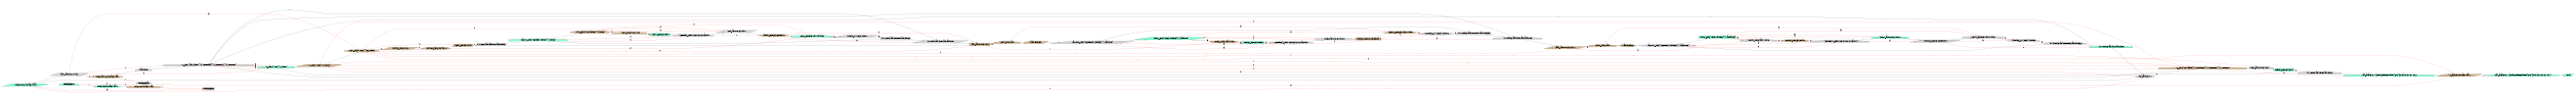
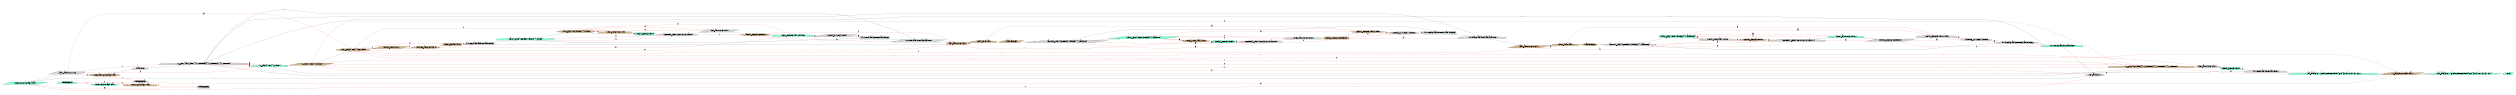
  digraph {
    rankdir=LR
    node [fillcolor=lightgrey shape=house style=filled]
    edge [color=red]
    n1 [fillcolor=aquamarine label="  store i32 0, i32* @sum, align 4, !tbaa !2" shape=ellipse]
    n2 [fillcolor=tan label="  store i32 0, i32* @cnt, align 4, !tbaa !2"]
    Node0x55c035e403a8 [shape=ellipse]
    Node0x55c035e3ee08 [shape=box]
    n5 [fillcolor=tan label="  %4 = load i32, i32* @sum, align 4, !tbaa !2" shape=parallelogram]
    n6 [fillcolor=aquamarine label="  %0 = phi i32 [ 0, %entry ], [ %2, %for.inc.i ]"]
    n7 [fillcolor=tan label="  %1 = phi i32 [ 0, %entry ], [ %3, %for.inc.i ]" shape=parallelogram]
    n8 [label="  %add7.i = add nsw i32 %0, %i.046.i" shape=parallelogram]
    n9 [label="  %2 = phi i32 [ %add7.i, %if.then.i ], [ %0, %isPrime.exit28.i ], [ %0, %isPrime.exit41.i ], [ %0, %isPrime.exit.i ]"]
    n10 [fillcolor=tan label="  %i.046.i = phi i32 [ 2, %entry ], [ %inc8.i, %for.inc.i ]" shape=ellipse]
    n11 [label="  %inc.i = add nsw i32 %1, 1" shape=ellipse]
    n12 [fillcolor=tan label="  %3 = phi i32 [ %inc.i, %if.then.i ], [ %1, %isPrime.exit28.i ], [ %1, %isPrime.exit41.i ], [ %1, %isPrime.exit.i ]"]
    n13 [fillcolor=tan label="  store i32 %add7.i, i32* @sum, align 4, !tbaa !2" shape=ellipse]
    n14 [fillcolor=tan label="  %div.i4445.i = lshr i32 %i.046.i, 1" shape=parallelogram]
    n15 [fillcolor=tan label="  %cmp8.i.i = icmp ult i32 %i.046.i, 4" shape=box]
    n16 [fillcolor=tan label="  %rem.i.i = urem i32 %i.046.i, %i.09.i.i"]
    n17 [fillcolor=tan label="  %add.i = add nuw nsw i32 %i.046.i, 4" shape=box]
    n18 [fillcolor=tan label="  %add4.i = add nuw nsw i32 %i.046.i, 10" shape=parallelogram]
    n19 [fillcolor=aquamarine label="  store i32 %inc.i, i32* @cnt, align 4, !tbaa !2" shape=parallelogram]
    n20 [label="  %inc8.i = add nuw nsw i32 %i.046.i, 1" shape=box]
    n21 [fillcolor=aquamarine label="  %call = tail call i32 (i8*, ...) @printf(i8* getelementptr inbounds ([66 x i8], [66 x i8]* @.str, i64 0, i64 0), i32 %3)"]
    n22 [fillcolor=tan label="  %div.i44.zext.i = and i32 %div.i4445.i, 127" shape=ellipse]
    n23 [label="  br i1 %cmp8.i.i, label %land.lhs.true.i, label %for.body.i.i" shape=box]
    n24 [fillcolor=aquamarine label="  %cmp1.i.i = icmp eq i32 %rem.i.i, 0" shape=box]
    n25 [fillcolor=tan label="  %div.i29.i = lshr i32 %add.i, 1"]
    n26 [fillcolor=tan label="  %rem.i32.i = urem i32 %add.i, %i.09.i31.i" shape=ellipse]
    n27 [fillcolor=tan label="  %div.i15.i = lshr i32 %add4.i, 1"]
    n28 [label="  %rem.i19.i = urem i32 %add4.i, %i.09.i18.i"]
    n29 [fillcolor=aquamarine label="  %exitcond.i = icmp eq i32 %inc8.i, 91" shape=box]
    n30 [fillcolor=aquamarine label="  %cmp.i.i = icmp uge i32 %i.09.i.i, %div.i44.zext.i"]
    n31 [label="  %or.cond.i.i = or i1 %cmp.i.i, %tobool.i.i" shape=parallelogram]
    n32 [fillcolor=aquamarine label="  %tag.010.i.i = phi i32 [ %spec.select.i.i, %for.body.i.i ], [ 1, %for.body.i ]"]
    n33 [fillcolor=tan label="  %i.09.i.i = phi i32 [ %inc.i.i, %for.body.i.i ], [ 2, %for.body.i ]" shape=ellipse]
    n34 [label="  %spec.select.i.i = select i1 %cmp1.i.i, i32 0, i32 %tag.010.i.i" shape=ellipse]
    n35 [label="  %inc.i.i = add nuw nsw i32 %i.09.i.i, 1" shape=parallelogram]
    n36 [fillcolor=tan label="  %tobool.i.i = icmp eq i32 %spec.select.i.i, 0" shape=ellipse]
    n37 [label="  br i1 %tobool.i.i, label %for.inc.i, label %land.lhs.true.i" shape=parallelogram]
    n38 [label="  br i1 %or.cond.i.i, label %isPrime.exit.i, label %for.body.i.i" shape=box]
    n39 [fillcolor=tan label="  br label %for.body.i39.i" shape=parallelogram]
    n40 [fillcolor=tan label="  %cmp.i37.i = icmp uge i32 %i.09.i31.i, %div.i29.i" shape=ellipse]
    n41 [fillcolor=aquamarine label="  %cmp1.i33.i = icmp eq i32 %rem.i32.i, 0" shape=box]
    n42 [label="  %tag.010.i30.i = phi i32 [ %spec.select.i34.i, %for.body.i39.i ], [ 1, %land.lhs.true.i ]" shape=parallelogram]
-   n43 [label="%or.cond.i38.i = or i1 %cmp.i37.i, %tobool.i76.i" shape=ellipse]
+   n43 [label="  %or.cond.i38.i = or i1 %cmp.i37.i, %tobool.i36.i" shape=ellipse]
    n44 [fillcolor=aquamarine label="  %i.09.i31.i = phi i32 [ %inc.i35.i, %for.body.i39.i ], [ 2, %land.lhs.true.i ]" shape=parallelogram]
    n45 [label="  %spec.select.i34.i = select i1 %cmp1.i33.i, i32 0, i32 %tag.010.i30.i" shape=ellipse]
    n46 [label="  %inc.i35.i = add nuw nsw i32 %i.09.i31.i, 1"]
    n47 [fillcolor=tan label="  %tobool.i36.i = icmp eq i32 %spec.select.i34.i, 0" shape=box]
    n48 [label="  br i1 %tobool.i36.i, label %for.inc.i, label %land.lhs.true3.i"]
    n49 [label="  br i1 %or.cond.i38.i, label %isPrime.exit41.i, label %for.body.i39.i" shape=box]
    n50 [fillcolor=tan label="  br label %for.body.i26.i" shape=ellipse]
    n51 [label="  %cmp.i24.i = icmp uge i32 %i.09.i18.i, %div.i15.i"]
    n52 [fillcolor=tan label="  %cmp1.i20.i = icmp eq i32 %rem.i19.i, 0" shape=ellipse]
    n53 [label="  %tag.010.i17.i = phi i32 [ %spec.select.i21.i, %for.body.i26.i ], [ 1, %land.lhs.true3.i ]" shape=ellipse]
    n54 [label="  %or.cond.i25.i = or i1 %cmp.i24.i, %tobool.i23.i" shape=ellipse]
    n55 [fillcolor=aquamarine label="  %i.09.i18.i = phi i32 [ %inc.i22.i, %for.body.i26.i ], [ 2, %land.lhs.true3.i ]" shape=box]
    n56 [label="  %spec.select.i21.i = select i1 %cmp1.i20.i, i32 0, i32 %tag.010.i17.i"]
    n57 [fillcolor=aquamarine label="  %inc.i22.i = add nuw nsw i32 %i.09.i18.i, 1"]
    n58 [label="  %tobool.i23.i = icmp eq i32 %spec.select.i21.i, 0" shape=parallelogram]
    n59 [fillcolor=aquamarine label="  br i1 %tobool.i23.i, label %for.inc.i, label %if.then.i"]
    n60 [label="  br i1 %or.cond.i25.i, label %isPrime.exit28.i, label %for.body.i26.i" shape=ellipse]
    n61 [label="br label %for.ret.i"]
    n62 [label="  br i1 %exitcond.i, label %func.exit, label %for.body.i"]
    n63 [fillcolor=aquamarine label="  %call1 = tail call i32 (i8*, ...) @printf(i8* getelementptr inbounds ([62 x i8], [62 x i8]* @.str.1, i64 0, i64 0), i32 %4)" shape=ellipse]
    n64 [fillcolor=aquamarine label="  ret void" shape=parallelogram]
    Node0x55c035e3e750 [fillcolor=aquamarine]
    n1 -> n2 [color=""]
    n1 -> Node0x55c035e403a8 [label=2]
    n2 -> Node0x55c035e3ee08 [label=4]
    Node0x55c035e403a8 -> n5 [label=80]
    n5 -> n63 [color=""]
    n5 -> n63 [label=81]
    n6 -> n7 [color=""]
    n6 -> n8 [label=64]
    n6 -> n9 [label=69]
    n6 -> n9 [label=70]
    n6 -> n9 [label=71]
    n7 -> n10 [color=""]
    n7 -> n11 [label=61]
    n7 -> n12 [label=73]
    n7 -> n12 [label=74]
    n7 -> n12 [label=75]
    n8 -> n9 [label=68]
    n8 -> n13 [color=""]
    n8 -> n13 [label=66]
    n9 -> n6 [label=5]
    n9 -> n12 [color=""]
    n10 -> n5 [label=76]
    n10 -> n8 [label=65]
    n10 -> n14 [color=""]
    n10 -> n14 [label=8]
    n10 -> n15 [label=10]
    n10 -> n16 [label=14]
    n10 -> n17 [label=27]
    n10 -> n18 [label=44]
    n11 -> n12 [label=72]
    n11 -> n19 [color=""]
    n11 -> n19 [label=62]
    n12 -> n7 [label=6]
    n12 -> n20 [color=""]
    n12 -> n21 [label=79]
    n13 -> Node0x55c035e403a8 [label=67]
    n13 -> n61 [color=""]
    n14 -> n22 [color=""]
    n14 -> n22 [label=9]
    n15 -> n23 [color=""]
    n15 -> n23 [label=11]
    n16 -> n24 [color=""]
    n16 -> n24 [label=16]
    n17 -> n25 [color=""]
    n17 -> n25 [label=28]
    n17 -> n26 [label=31]
    n18 -> n27 [color=""]
    n18 -> n27 [label=45]
    n18 -> n28 [label=48]
    n19 -> Node0x55c035e3ee08 [label=63]
    n19 -> n8 [color=""]
    n20 -> n10 [label=7]
    n20 -> n29 [color=""]
    n20 -> n29 [label=77]
    n21 -> n5 [color=""]
    n22 -> n15 [color=""]
    n22 -> n30 [label=22]
    n23 -> n17 [color=""]
    n23 -> n32 [color=""]
    n24 -> n34 [color=""]
    n24 -> n34 [label=17]
    n25 -> n39 [color=""]
    n25 -> n40 [label=39]
    n26 -> n41 [color=""]
    n26 -> n41 [label=33]
    n27 -> n50 [color=""]
    n27 -> n51 [label=56]
    n28 -> n52 [color=""]
    n28 -> n52 [label=50]
    n29 -> n62 [color=""]
    n29 -> n62 [label=78]
    n30 -> n31 [color=""]
    n30 -> n31 [label=23]
    n31 -> n38 [color=""]
    n31 -> n38 [label=25]
    n32 -> n33 [color=""]
    n32 -> n34 [label=18]
    n33 -> n16 [color=""]
    n33 -> n16 [label=15]
    n33 -> n30 [label=21]
    n33 -> n35 [label=19]
    n34 -> n32 [label=12]
    n34 -> n35 [color=""]
    n34 -> n36 [label=20]
    n35 -> n33 [label=13]
    n35 -> n36 [color=""]
    n36 -> n17 [label=24]
    n36 -> n30 [color=""]
    n36 -> n37 [label=26]
    n37 -> n9 [color=""]
    n37 -> n17 [color=""]
    n38 -> n32 [color=""]
    n38 -> n37 [color=""]
    n39 -> n42 [color=""]
    n40 -> n43 [color=""]
    n40 -> n43 [label=40]
    n41 -> n45 [color=""]
    n41 -> n45 [label=34]
    n42 -> n44 [color=""]
    n42 -> n45 [label=35]
    n43 -> n49 [color=""]
    n43 -> n49 [label=42]
    n44 -> n26 [color=""]
    n44 -> n26 [label=32]
    n44 -> n40 [label=38]
    n44 -> n46 [label=36]
    n45 -> n42 [label=29]
    n45 -> n46 [color=""]
    n45 -> n47 [label=37]
    n46 -> n44 [label=30]
    n46 -> n47 [color=""]
    n47 -> n40 [color=""]
    n47 -> n43 [label=41]
    n47 -> n48 [label=43]
    n48 -> n9 [color=""]
    n48 -> n18 [color=""]
    n49 -> n42 [color=""]
    n49 -> n48 [color=""]
    n50 -> n53 [color=""]
    n51 -> n54 [color=""]
    n51 -> n54 [label=57]
    n52 -> n56 [color=""]
    n52 -> n56 [label=51]
    n53 -> n55 [color=""]
    n53 -> n56 [label=52]
    n54 -> n60 [color=""]
    n54 -> n60 [label=59]
    n55 -> n28 [color=""]
    n55 -> n28 [label=49]
    n55 -> n51 [label=55]
    n55 -> n57 [label=53]
    n56 -> n53 [label=46]
    n56 -> n57 [color=""]
    n56 -> n58 [label=54]
    n57 -> n55 [label=47]
    n57 -> n58 [color=""]
    n58 -> n51 [color=""]
    n58 -> n54 [label=58]
    n58 -> n59 [label=60]
    n59 -> n9 [color=""]
    n59 -> n11 [color=""]
    n60 -> n53 [color=""]
    n60 -> n59 [color=""]
    n61 -> n9 [color=""]
    n62 -> n6 [color=""]
    n62 -> n21 [color=""]
    n63 -> n64 [color=""]
    Node0x55c035e3e750 -> n1 [label=1]
    Node0x55c035e3e750 -> n2 [label=3]
  }
